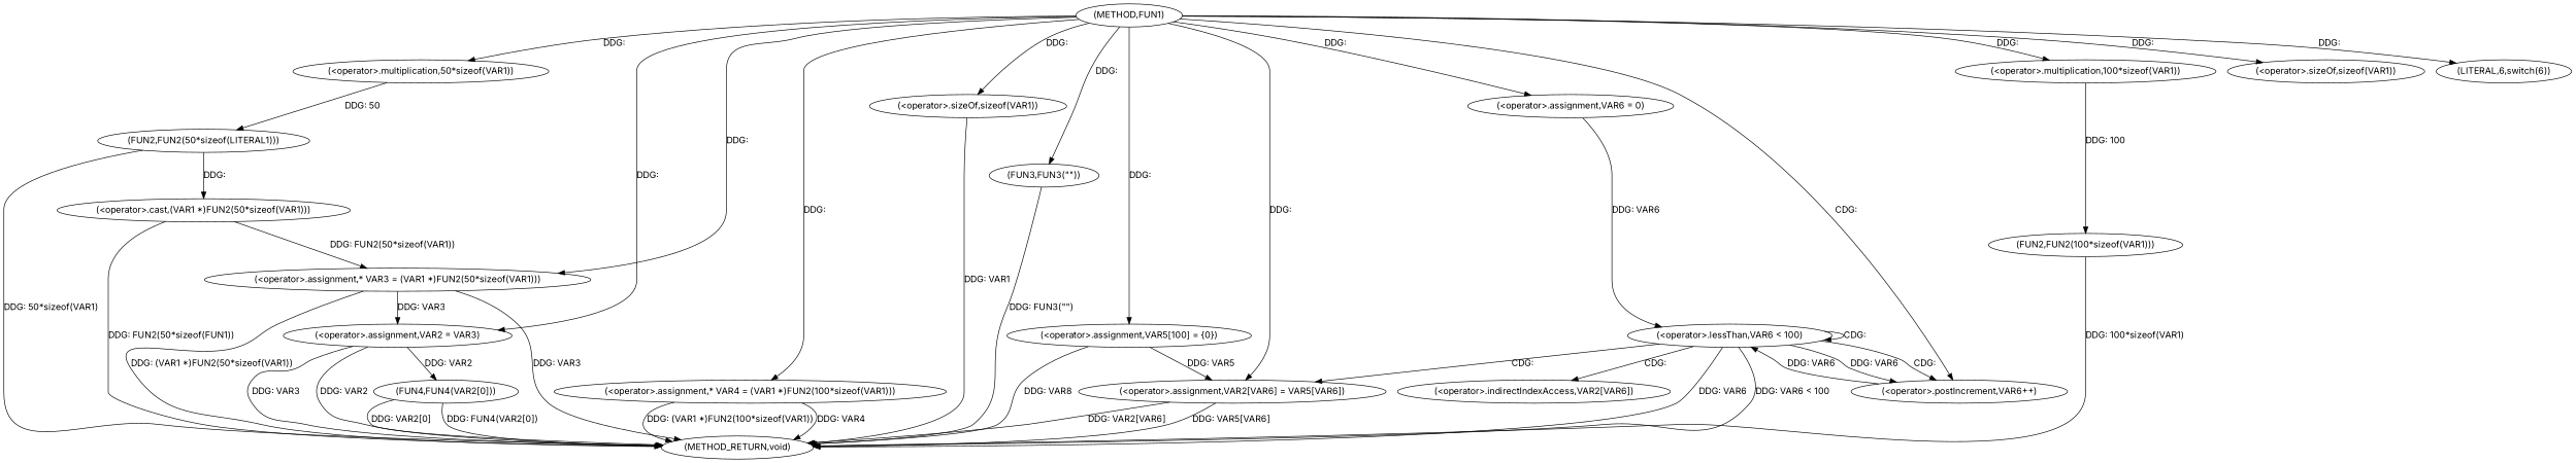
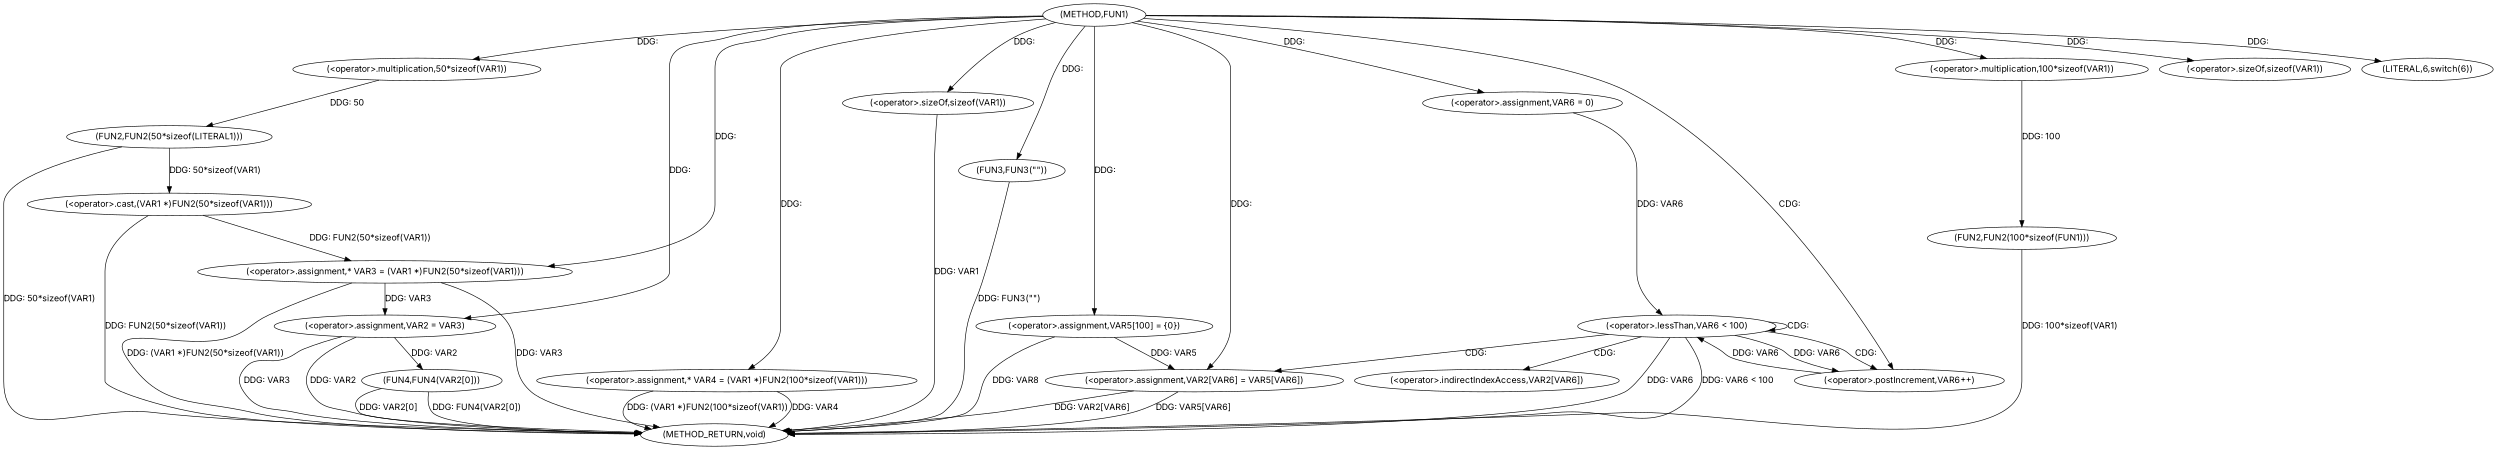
  digraph {
    fontname=Inter
    node [fontname=Inter]
    edge [fontname=Inter]
    n1 [label="(METHOD,FUN1)"]
    n2 [label="(<operator>.assignment,* VAR3 = (VAR1 *)FUN2(50*sizeof(VAR1)))"]
    n3 [label="(<operator>.multiplication,50*sizeof(VAR1))"]
    n4 [label="(<operator>.sizeOf,sizeof(VAR1))"]
    n5 [label="(<operator>.assignment,* VAR4 = (VAR1 *)FUN2(100*sizeof(VAR1)))"]
    n6 [label="(<operator>.multiplication,100*sizeof(VAR1))"]
    n7 [label="(<operator>.sizeOf,sizeof(VAR1))"]
    n8 [label="(LITERAL,6,switch(6))"]
    n9 [label="(<operator>.assignment,VAR2 = VAR3)"]
    n10 [label="(FUN3,FUN3(\"\"))"]
    n11 [label="(<operator>.assignment,VAR5[100] = {0})"]
    n12 [label="(<operator>.assignment,VAR6 = 0)"]
    n13 [label="(<operator>.postIncrement,VAR6++)"]
    n14 [label="(<operator>.assignment,VAR2[VAR6] = VAR5[VAR6])"]
    n15 [label="(METHOD_RETURN,void)"]
    n16 [label="(FUN2,FUN2(50*sizeof(LITERAL1)))"]
-   n17 [label="(FUN2,FUN2(100*sizeof(VAR1)))"]
+   n17 [label="(FUN2,FUN2(100*sizeof(FUN1)))"]
    n18 [label="(FUN4,FUN4(VAR2[0]))"]
    n19 [label="(<operator>.lessThan,VAR6 < 100)"]
    n20 [label="(<operator>.indirectIndexAccess,VAR2[VAR6])"]
    n21 [label="(<operator>.cast,(VAR1 *)FUN2(50*sizeof(VAR1)))"]
    n1 -> n2 [label="DDG: "]
    n1 -> n3 [label="DDG: "]
    n1 -> n4 [label="DDG: "]
    n1 -> n5 [label="DDG: "]
    n1 -> n6 [label="DDG: "]
    n1 -> n7 [label="DDG: "]
    n1 -> n8 [label="DDG: "]
    n1 -> n9 [label="DDG: "]
    n1 -> n10 [label="DDG: "]
    n1 -> n11 [label="DDG: "]
    n1 -> n12 [label="DDG: "]
    n1 -> n13 [label="CDG: "]
    n1 -> n14 [label="DDG: "]
    n2 -> n9 [label="DDG: VAR3"]
    n2 -> n15 [label="DDG: VAR3"]
    n2 -> n15 [label="DDG: (VAR1 *)FUN2(50*sizeof(VAR1))"]
    n3 -> n16 [label="DDG: 50"]
    n5 -> n15 [label="DDG: (VAR1 *)FUN2(100*sizeof(VAR1))"]
    n5 -> n15 [label="DDG: VAR4"]
    n6 -> n17 [label="DDG: 100"]
    n7 -> n15 [label="DDG: VAR1"]
    n9 -> n15 [label="DDG: VAR3"]
    n9 -> n15 [label="DDG: VAR2"]
    n9 -> n18 [label="DDG: VAR2"]
    n10 -> n15 [label="DDG: FUN3(\"\")"]
    n11 -> n14 [label="DDG: VAR5"]
    n11 -> n15 [label="DDG: VAR8"]
    n12 -> n19 [label="DDG: VAR6"]
    n13 -> n19 [label="DDG: VAR6"]
    n14 -> n15 [label="DDG: VAR2[VAR6]"]
    n14 -> n15 [label="DDG: VAR5[VAR6]"]
    n16 -> n15 [label="DDG: 50*sizeof(VAR1)"]
-   n16 -> n21 [label="DDG: "]
+   n16 -> n21 [label="DDG: 50*sizeof(VAR1)"]
    n17 -> n15 [label="DDG: 100*sizeof(VAR1)"]
    n18 -> n15 [label="DDG: VAR2[0]"]
    n18 -> n15 [label="DDG: FUN4(VAR2[0])"]
    n19 -> n13 [label="DDG: VAR6"]
    n19 -> n13 [label="CDG: "]
    n19 -> n14 [label="CDG: "]
    n19 -> n15 [label="DDG: VAR6"]
    n19 -> n15 [label="DDG: VAR6 < 100"]
    n19 -> n19 [label="CDG: "]
    n19 -> n20 [label="CDG: "]
    n21 -> n2 [label="DDG: FUN2(50*sizeof(VAR1))"]
-   n21 -> n15 [label="DDG: FUN2(50*sizeof(FUN1))"]
+   n21 -> n15 [label="DDG: FUN2(50*sizeof(VAR1))"]
  }
